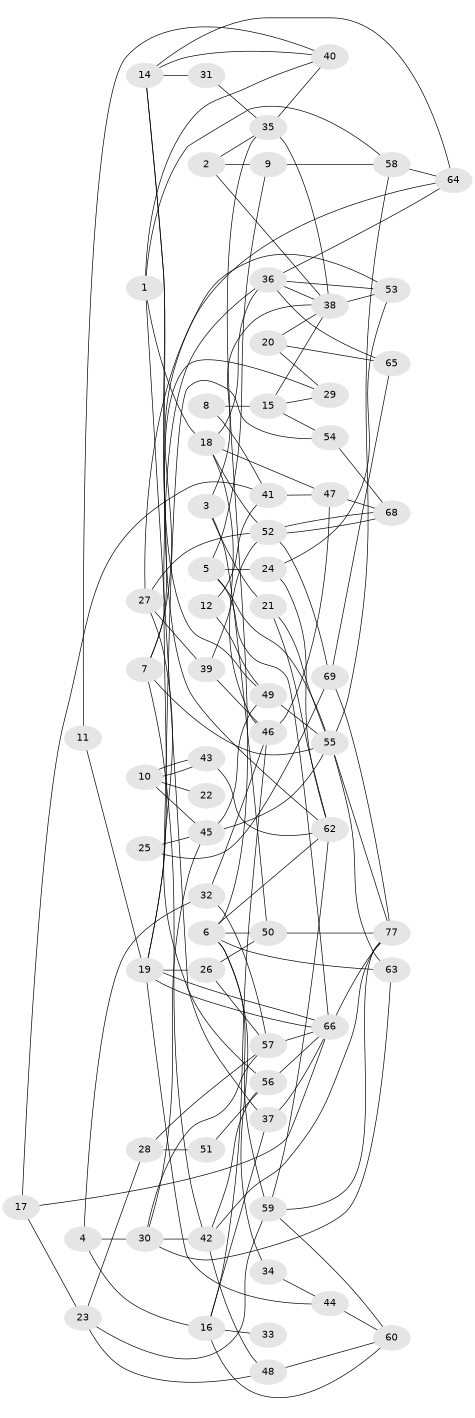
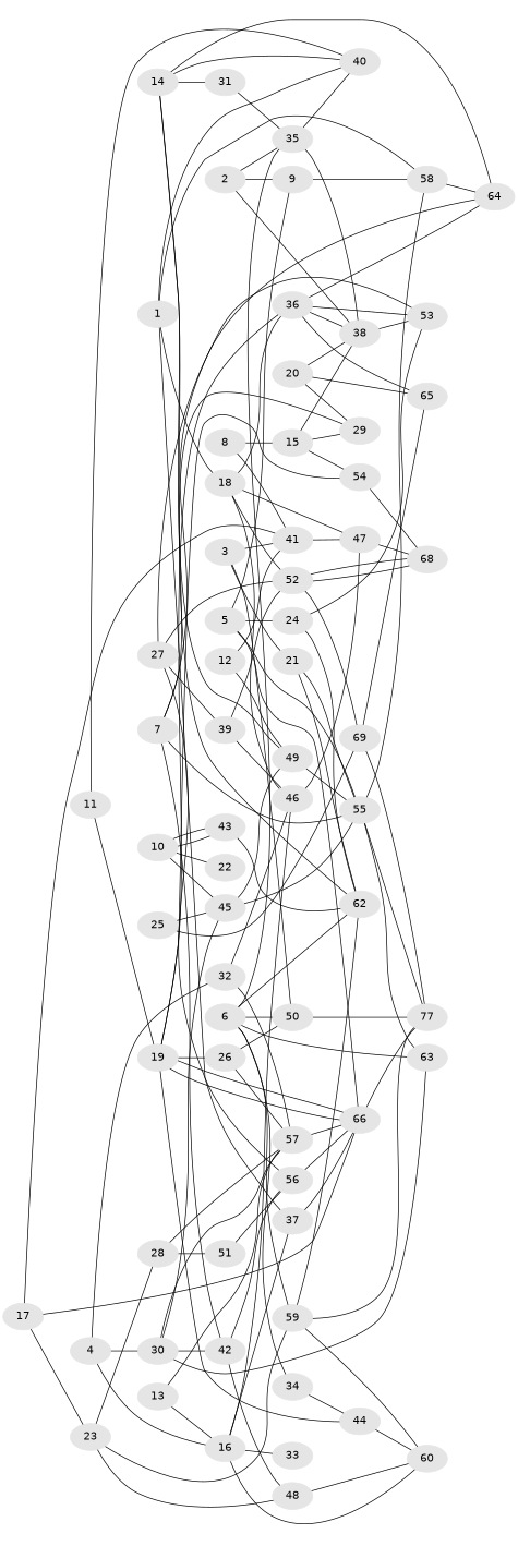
  graph {
    fontname="DejaVu Sans"
    rankdir=LR
    node [color=gray90 fontname="DejaVu Sans" style=filled]
    edge [fontname="DejaVu Sans"]
    1
    18
    37
    40
    58
    46
    36
    47
    52
    66
    64
    2
    9
    35
    38
    53
    3
    21
    41
    50
    55
    62
    n23 [label=77]
    4
    16
    30
    32
    33
    60
    63
    42
    45
    57
    5
    24
    6
    34
    59
    44
    7
    29
    48
    56
    8
    15
    54
    10
    22
    43
    49
    11
    19
    26
    12
+   13
    14
    31
    68
    17
    23
    28
    65
    n63 [label=69]
    20
    51
    25
    27
    39
    1 -- 18
    1 -- 37
    1 -- 40
    1 -- 58
    18 -- 46
    18 -- 36
    18 -- 47
    18 -- 52
    37 -- 66
    58 -- 64
    46 -- 47
    36 -- 64
    36 -- 38
    36 -- 53
    36 -- 65
    47 -- 68
    52 -- 68
    52 -- 68
    52 -- n63
    66 -- n23
    2 -- 9
    2 -- 35
    2 -- 38
    9 -- 58
    35 -- 40
    35 -- 38
    38 -- 53
    3 -- 21
-   3 -- 38
+   3 -- 41
    3 -- 50
    21 -- 55
    21 -- 62
    41 -- 47
    50 -- n23
    55 -- 58
    55 -- n23
    55 -- 63
    4 -- 16
    4 -- 30
    4 -- 32
    16 -- 37
    16 -- 46
    16 -- 33
    16 -- 60
    30 -- 63
    30 -- 42
    30 -- 45
    30 -- 57
    32 -- 46
    32 -- 57
-   42 -- n23
    42 -- 48
    42 -- 56
    45 -- 55
    45 -- 49
    57 -- 66
    5 -- 66
    5 -- 9
    5 -- 55
    5 -- 24
    24 -- 53
    24 -- 62
    6 -- 35
    6 -- 50
    6 -- 62
    6 -- 63
    6 -- 34
    6 -- 59
    34 -- 44
    59 -- 62
    59 -- n23
    59 -- 60
    44 -- 60
    7 -- 64
    7 -- 55
    7 -- 42
    7 -- 29
    48 -- 60
    56 -- 66
    8 -- 41
    8 -- 15
    15 -- 38
    15 -- 29
    15 -- 54
    54 -- 68
    10 -- 45
    10 -- 22
    10 -- 43
    10 -- 43
    43 -- 62
    49 -- 55
    11 -- 40
    11 -- 19
    19 -- 36
    19 -- 66
    19 -- 66
    19 -- 44
    19 -- 54
    19 -- 26
    26 -- 50
    26 -- 57
    12 -- 41
    12 -- 49
+   13 -- 16
+   13 -- 57
    14 -- 40
    14 -- 64
    14 -- 62
    14 -- 49
    14 -- 31
    31 -- 35
    17 -- 66
    17 -- 41
    17 -- 23
    23 -- 59
    23 -- 48
    23 -- 28
    28 -- 57
    28 -- 51
    n63 -- n23
    n63 -- 65
    20 -- 38
    20 -- 29
    20 -- 65
    51 -- 56
    25 -- 45
    25 -- n63
    27 -- 52
    27 -- 53
    27 -- 56
    27 -- 39
    39 -- 46
    39 -- 52
  }
